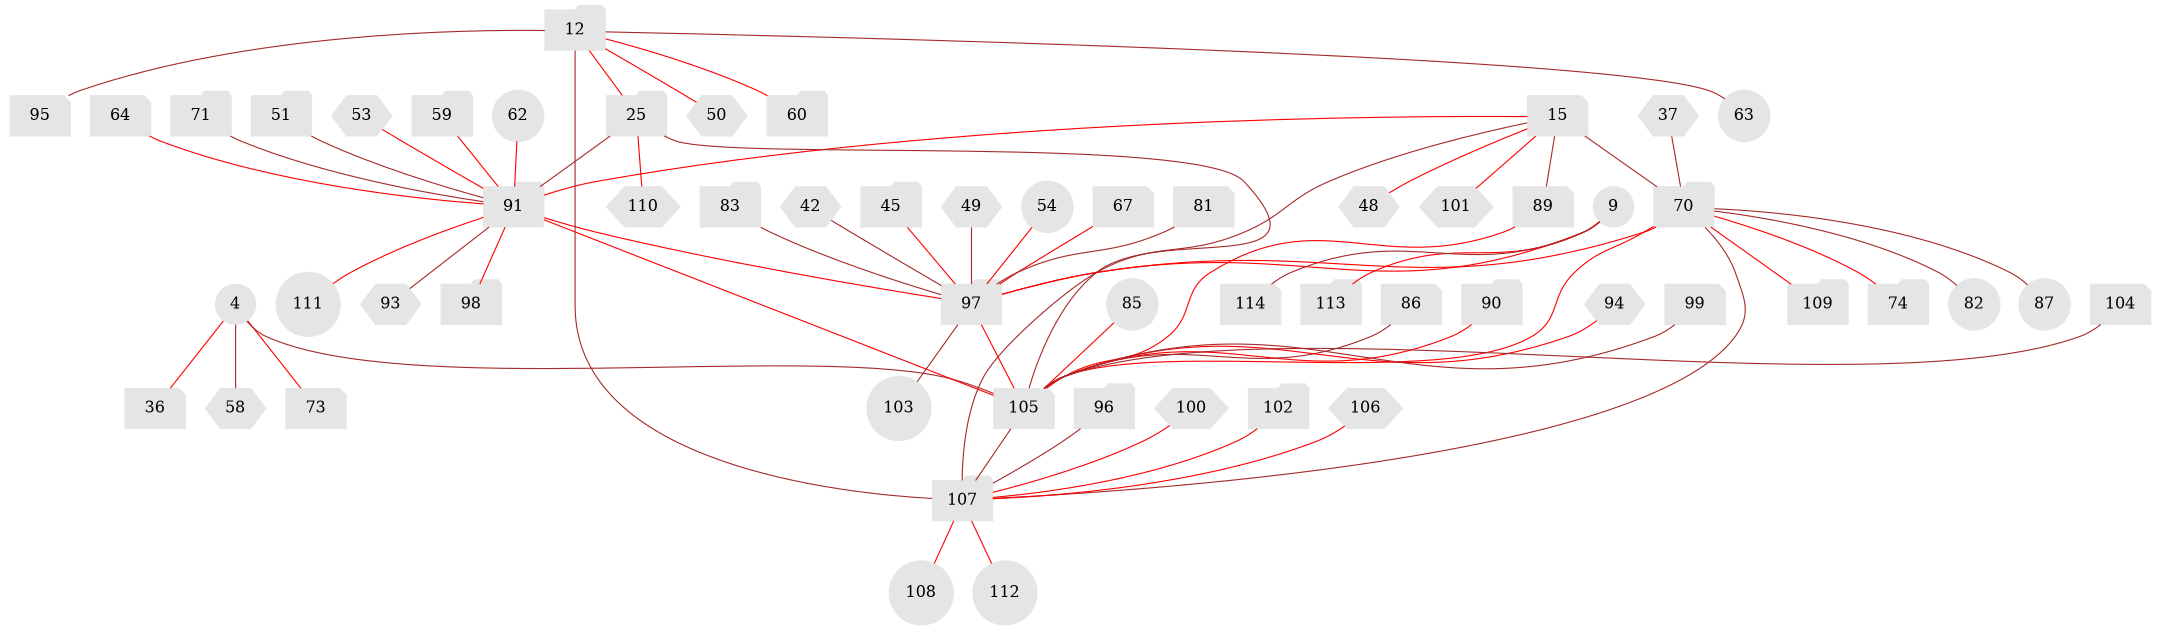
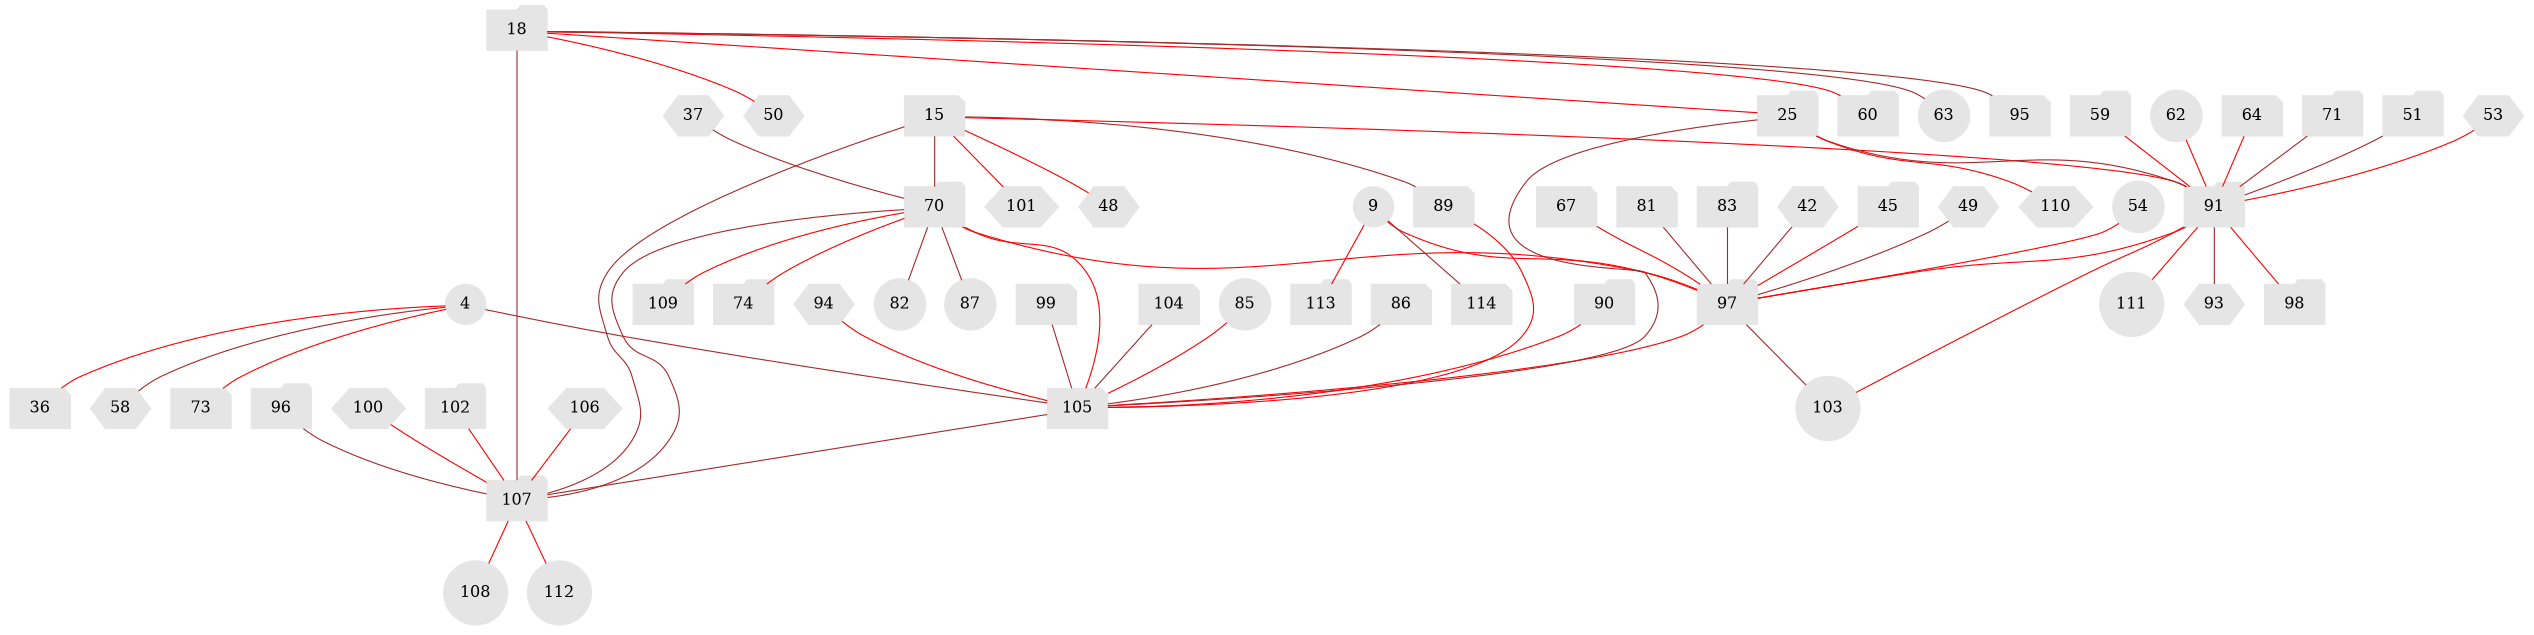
  graph {
    node [color=gray90 shape=folder style=filled]
    edge [color=red]
    4 [shape=circle super="+3"]
    36 [shape=note]
    58 [shape=hexagon]
    73 [shape=note]
    105 [shape=note super="+5+30+43+46+66+68+84"]
    107 [super="+65+72+77+78+79+88"]
    9 [shape=circle super="+6"]
    97 [super="+80+32"]
    113
    114 [shape=note]
    103 [shape=circle super="+76"]
    15 [shape=note super="+14"]
    48 [shape=hexagon]
    70 [super="+13+44+55+12"]
    89 [shape=note]
    91 [super="+24+28+34+38+40+47"]
    101 [shape=hexagon]
    74
    82 [shape=circle super="+75"]
    87 [shape=circle]
    109 [super="+92"]
    93 [shape=hexagon]
    98
    111 [shape=circle]
    108 [shape=circle super="+52"]
    112 [shape=circle]
-   18 [super="+17" label=12]
+   18 [super="+17"]
    25 [super="+22"]
    50 [shape=hexagon]
    60 [super="+37"]
    63 [shape=circle]
    95 [shape=note]
    110 [shape=hexagon]
    n34 [label=37 shape=hexagon]
    42 [shape=hexagon]
    45
    49 [shape=hexagon]
    51
    53 [shape=hexagon]
    54 [shape=circle]
    59
    62 [shape=circle super="+27"]
    64 [shape=note super="+57"]
    67 [shape=note]
    71
    81 [shape=note super="+56"]
    83
    85 [shape=circle super="+69"]
    86 [shape=note]
    90
    94 [shape=hexagon]
    96
    99 [shape=note]
    100 [shape=hexagon]
    102
    104 [shape=note]
    106 [shape=hexagon]
    4 -- 36
    4 -- 58 [color=brown]
    4 -- 73
    4 -- 105 [color=brown weight=6]
    105 -- 107 [color=brown]
    107 -- 108
    107 -- 112
    9 -- 97 [weight=6]
    9 -- 113
    9 -- 114 [color=brown]
    97 -- 105 [weight=2]
    97 -- 103 [color=brown]
    15 -- 107 [color=brown]
    15 -- 48
    15 -- 70 [color=brown weight=6]
    15 -- 89 [color=brown]
    15 -- 91 [weight=2]
    15 -- 101
    70 -- 105
    70 -- 107 [color=brown]
    70 -- 97
    70 -- 74
    70 -- 82 [color=brown]
    70 -- 87 [color=brown]
    70 -- 109
    89 -- 105
-   91 -- 105
+   91 -- 103
    91 -- 97
    91 -- 93 [color=brown]
    91 -- 98
    91 -- 111
    18 -- 107 [color=brown weight=6]
    18 -- 25
    18 -- 50
    18 -- 60
    18 -- 63 [color=brown]
    18 -- 95 [color=brown]
    25 -- 105 [color=brown]
    25 -- 91 [color=brown weight=6]
    25 -- 110
    n34 -- 70 [color=brown]
    42 -- 97 [color=brown]
    45 -- 97
    49 -- 97 [color=brown]
    51 -- 91 [color=brown]
    53 -- 91
    54 -- 97
    59 -- 91
    62 -- 91
    64 -- 91
    67 -- 97
    71 -- 91 [color=brown]
    81 -- 97 [color=brown]
    83 -- 97 [color=brown]
    85 -- 105
    86 -- 105 [color=brown]
    90 -- 105
    94 -- 105
    96 -- 107 [color=brown]
    99 -- 105 [color=brown]
    100 -- 107
    102 -- 107
    104 -- 105 [color=brown]
    106 -- 107
  }
